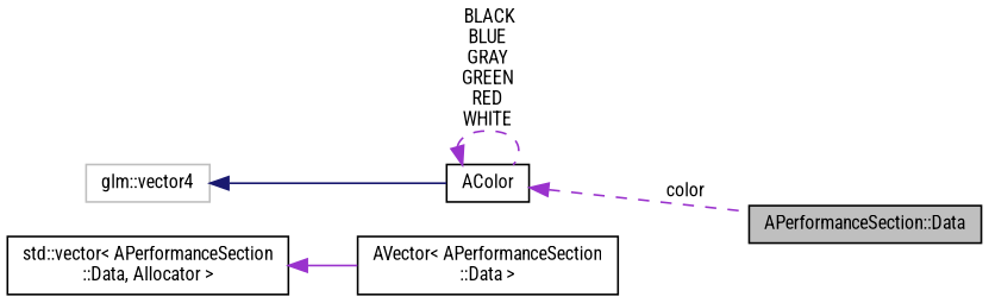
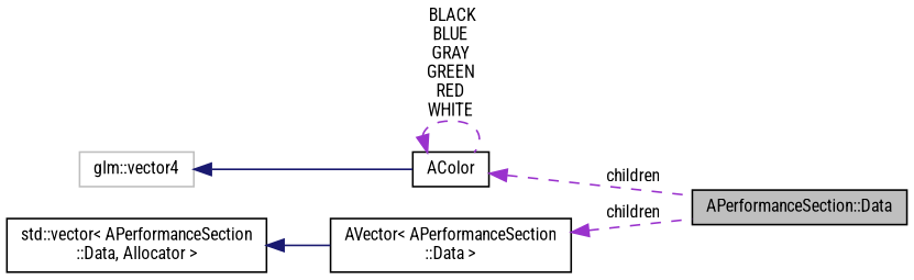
  digraph {
    fontname="Roboto Condensed"
    rankdir=LR
    node [color=black fillcolor=white fontname="Roboto Condensed" fontsize=10 shape=record style=filled]
    edge [color=darkorchid3 dir=back fontname="Roboto Condensed" fontsize=10 labelfontname=Helvetica labelfontsize=10 style=dashed]
    n1 [fillcolor=grey75 fontcolor=black height=0.2 label="APerformanceSection::Data" width=0.4]
    n2 [height=0.2 label=AColor width=0.4]
    n3 [color=grey75 height=0.2 label="glm::vector4" width=0.4]
    n4 [height=0.2 label="AVector\< APerformanceSection\l::Data \>" width=0.4]
    n5 [height=0.2 label="std::vector\< APerformanceSection\l::Data, Allocator \>" width=0.4]
-   n2 -> n1 [label=" color"]
+   n2 -> n1 [label=" children"]
    n2 -> n2 [label=" BLACK\nBLUE\nGRAY\nGREEN\nRED\nWHITE"]
    n3 -> n2 [color=midnightblue style=solid]
-   n5 -> n4 [style=solid]
+   n4 -> n1 [label=" children"]
+   n5 -> n4 [color=midnightblue style=solid]
  }
